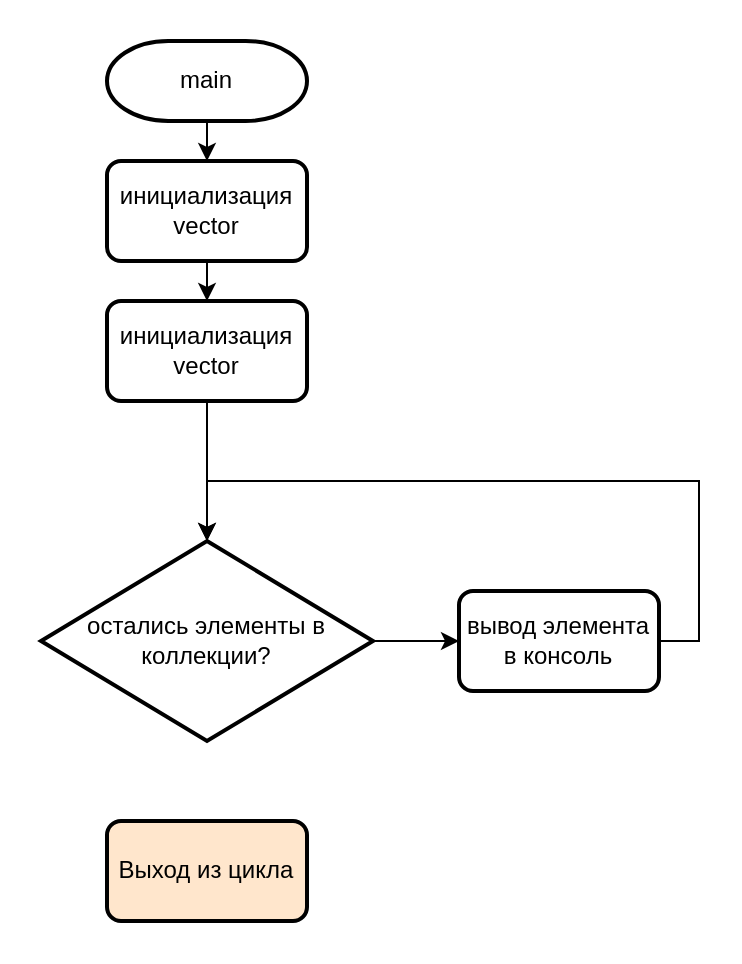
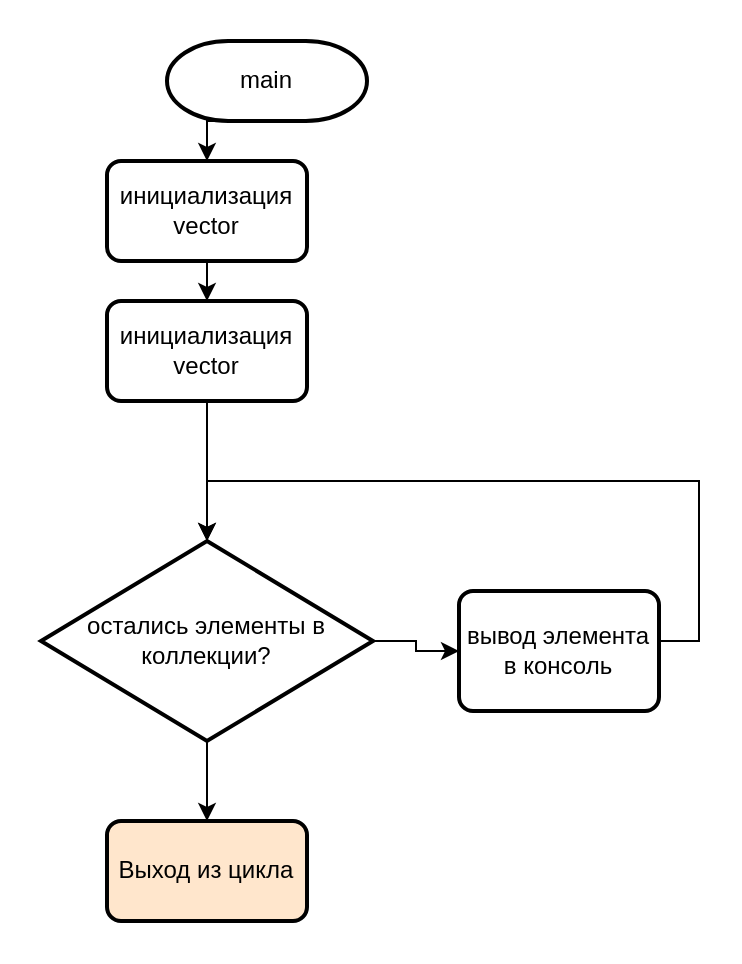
  <mxCell id="0" />
  <mxCell id="1" parent="0" />
  <mxCell id="2" style="edgeStyle=orthogonalEdgeStyle;rounded=0;orthogonalLoop=1;jettySize=auto;html=1;exitX=0.5;exitY=1;exitDx=0;exitDy=0;exitPerimeter=0;entryX=0.5;entryY=0;entryDx=0;entryDy=0;" parent="1" source="3" target="5" edge="1"><mxGeometry relative="1" as="geometry" /></mxCell>
- <mxCell id="3" value="main" style="strokeWidth=2;html=1;shape=mxgraph.flowchart.terminator;whiteSpace=wrap;" parent="1" vertex="1"><mxGeometry x="53" y="20" width="100" height="40" as="geometry" /></mxCell>
+ <mxCell id="3" value="main" style="strokeWidth=2;html=1;shape=mxgraph.flowchart.terminator;whiteSpace=wrap;" parent="1" vertex="1"><mxGeometry x="83" y="20" width="100" height="40" as="geometry" /></mxCell>
  <mxCell id="4" style="edgeStyle=orthogonalEdgeStyle;rounded=0;orthogonalLoop=1;jettySize=auto;html=1;exitX=0.5;exitY=1;exitDx=0;exitDy=0;entryX=0.5;entryY=0;entryDx=0;entryDy=0;" parent="1" source="5" target="6" edge="1"><mxGeometry relative="1" as="geometry" /></mxCell>
  <mxCell id="5" value="инициализация vector" style="rounded=1;whiteSpace=wrap;html=1;absoluteArcSize=1;arcSize=14;strokeWidth=2;" parent="1" vertex="1"><mxGeometry x="53" y="80" width="100" height="50" as="geometry" /></mxCell>
  <mxCell id="6" value="инициализация vector" style="rounded=1;whiteSpace=wrap;html=1;absoluteArcSize=1;arcSize=14;strokeWidth=2;" parent="1" vertex="1"><mxGeometry x="53" y="150" width="100" height="50" as="geometry" /></mxCell>
  <mxCell id="7" style="edgeStyle=orthogonalEdgeStyle;rounded=0;orthogonalLoop=1;jettySize=auto;html=1;exitX=1;exitY=0.5;exitDx=0;exitDy=0;exitPerimeter=0;entryX=0;entryY=0.5;entryDx=0;entryDy=0;" parent="1" source="9" target="11" edge="1"><mxGeometry relative="1" as="geometry" /></mxCell>
+ <mxCell id="8" style="edgeStyle=orthogonalEdgeStyle;rounded=0;orthogonalLoop=1;jettySize=auto;html=1;exitX=0.5;exitY=1;exitDx=0;exitDy=0;exitPerimeter=0;entryX=0.5;entryY=0;entryDx=0;entryDy=0;" parent="1" source="9" target="10" edge="1"><mxGeometry relative="1" as="geometry" /></mxCell>
  <mxCell id="9" value="остались элементы в коллекции?" style="strokeWidth=2;html=1;shape=mxgraph.flowchart.decision;whiteSpace=wrap;" parent="1" vertex="1"><mxGeometry x="20" y="270" width="166" height="100" as="geometry" /></mxCell>
  <mxCell id="10" value="Выход из цикла" style="rounded=1;whiteSpace=wrap;html=1;absoluteArcSize=1;arcSize=14;strokeWidth=2;fillColor=#ffe6cc;" parent="1" vertex="1"><mxGeometry x="53" y="410" width="100" height="50" as="geometry" /></mxCell>
- <mxCell id="11" value="вывод элемента в консоль" style="rounded=1;whiteSpace=wrap;html=1;absoluteArcSize=1;arcSize=14;strokeWidth=2;" parent="1" vertex="1"><mxGeometry x="229" y="295" width="100" height="50" as="geometry" /></mxCell>
+ <mxCell id="11" value="вывод элемента в консоль" style="rounded=1;whiteSpace=wrap;html=1;absoluteArcSize=1;arcSize=14;strokeWidth=2;" parent="1" vertex="1"><mxGeometry x="229" y="295" width="100" height="60" as="geometry" /></mxCell>
  <mxCell id="12" style="edgeStyle=orthogonalEdgeStyle;rounded=0;orthogonalLoop=1;jettySize=auto;html=1;exitX=0.5;exitY=1;exitDx=0;exitDy=0;entryX=0.5;entryY=0;entryDx=0;entryDy=0;entryPerimeter=0;" parent="1" source="6" target="9" edge="1"><mxGeometry relative="1" as="geometry" /></mxCell>
  <mxCell id="13" style="edgeStyle=orthogonalEdgeStyle;rounded=0;orthogonalLoop=1;jettySize=auto;html=1;exitX=1;exitY=0.5;exitDx=0;exitDy=0;entryX=0.5;entryY=0;entryDx=0;entryDy=0;entryPerimeter=0;" parent="1" source="11" target="9" edge="1"><mxGeometry relative="1" as="geometry"><Array as="points"><mxPoint x="349" y="320" /><mxPoint x="349" y="240" /><mxPoint x="103" y="240" /></Array></mxGeometry></mxCell>
